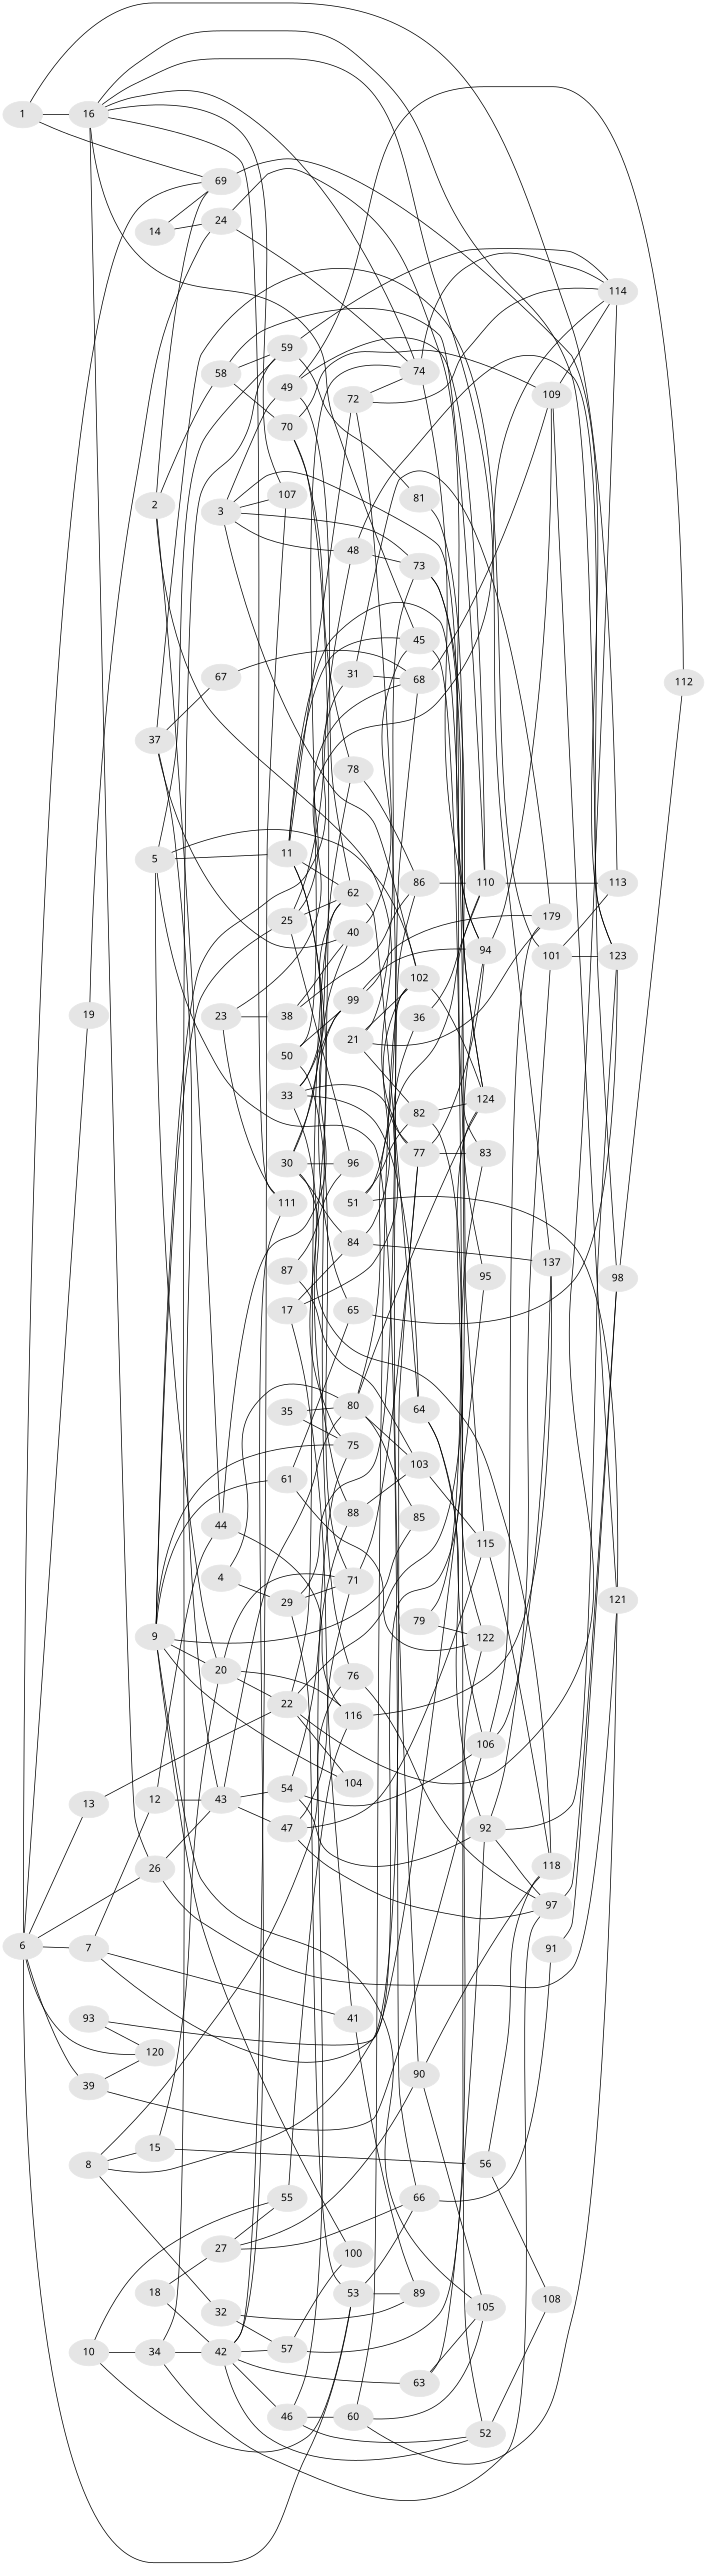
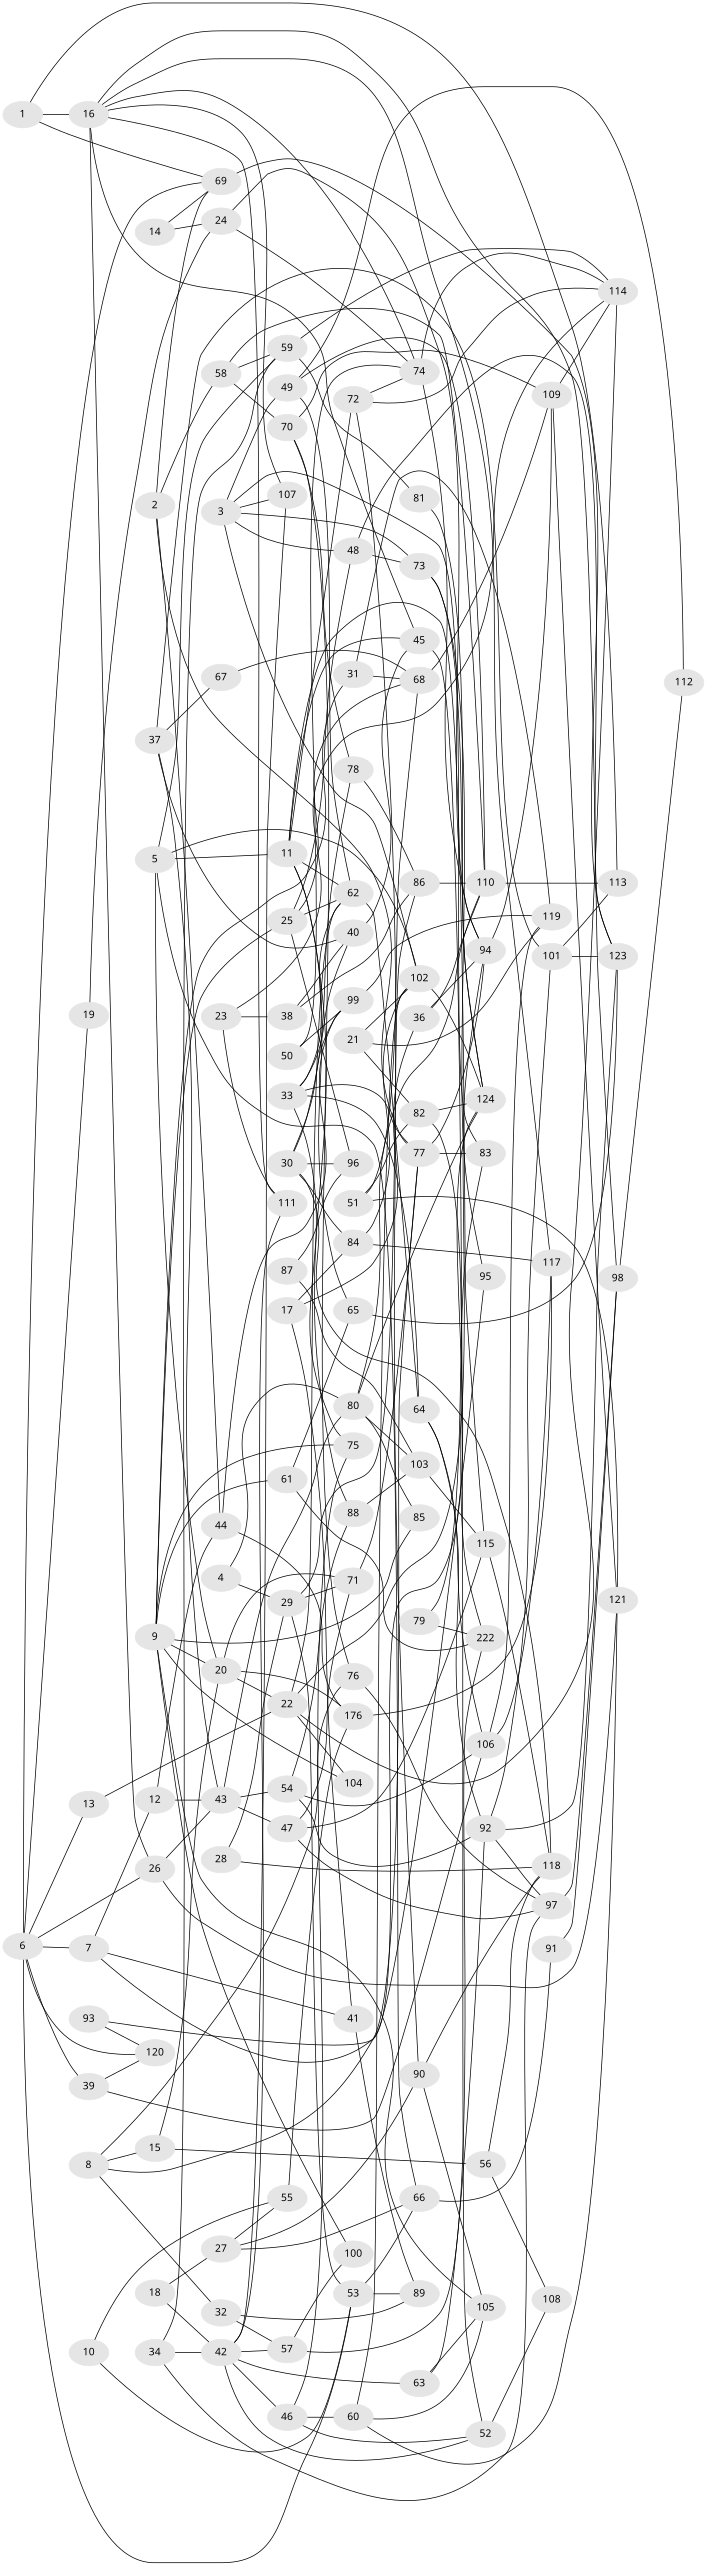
  graph {
    fontname="Noto Sans"
    rankdir=LR
    node [color=gray90 fontname="Noto Sans" style=filled]
    edge [fontname="Noto Sans"]
    1
    16
    69
    113
    107
    26
    45
    74
    98
    111
-   117 [label=137]
+   117
    123
    2
    44
    58
    77
-   116
+   116 [label=176]
    99
    59
    110
    70
    83
    94
    3
    48
    49
    73
    102
    62
    112
    67
    68
    95
    124
    4
    29
    80
    53
    71
    86
    85
    103
    5
    11
    20
    66
    65
    72
    88
    115
    22
    114
    81
    91
    6
    7
    13
    19
    39
    120
    12
    41
    24
    43
    121
    106
    89
    8
    15
    32
    76
    56
    57
    97
    9
    25
    31
    61
    75
    100
    104
    105
    96
-   119 [label=179]
-   122
+   119
+   122 [label=222]
    10
    34
    55
    42
    52
    64
    90
    118
    47
    54
    14
    108
    17
    36
    84
    18
    27
    46
    63
    21
    82
    109
    23
    38
    40
+   28
    30
    78
    33
    92
-   35
    37
    101
    60
    50
    51
    79
    87
    93
    1 -- 16
    1 -- 69
    1 -- 113
    16 -- 107
    16 -- 26
    16 -- 45
    16 -- 74
    16 -- 98
    16 -- 111
    16 -- 117
    69 -- 123
    26 -- 43
    26 -- 121
    45 -- 52
    74 -- 94
    74 -- 114
    98 -- 112
    2 -- 69
    2 -- 44
    2 -- 58
    2 -- 77
    44 -- 116
    44 -- 99
    58 -- 59
    58 -- 110
    58 -- 70
    77 -- 83
    77 -- 94
    116 -- 117
    99 -- 119
    59 -- 114
    59 -- 81
    110 -- 113
    70 -- 76
    70 -- 109
    70 -- 78
    94 -- 109
    3 -- 107
    3 -- 83
    3 -- 48
    3 -- 49
    3 -- 73
    3 -- 102
    48 -- 123
    48 -- 73
    49 -- 110
    49 -- 62
    49 -- 112
    73 -- 95
    73 -- 124
    102 -- 124
    62 -- 64
    67 -- 68
    68 -- 109
    4 -- 29
    4 -- 80
    29 -- 53
    29 -- 71
    29 -- 86
    80 -- 110
    80 -- 124
    80 -- 85
    80 -- 103
    53 -- 66
    53 -- 89
    71 -- 77
    86 -- 110
    103 -- 115
    5 -- 59
    5 -- 102
    5 -- 11
    5 -- 20
    5 -- 66
    11 -- 45
    11 -- 62
    11 -- 65
    11 -- 72
    11 -- 88
    11 -- 115
    20 -- 116
    20 -- 71
    20 -- 22
    66 -- 91
    65 -- 123
    72 -- 74
    72 -- 114
    72 -- 90
    88 -- 103
    115 -- 118
    22 -- 94
    22 -- 62
    22 -- 114
    22 -- 104
    81 -- 124
    91 -- 98
    6 -- 69
    6 -- 26
    6 -- 53
    6 -- 7
    6 -- 13
    6 -- 19
    6 -- 39
    6 -- 120
    7 -- 95
    7 -- 12
    7 -- 41
    13 -- 22
    19 -- 24
    39 -- 120
    39 -- 106
    12 -- 44
    12 -- 43
    41 -- 89
    24 -- 74
    24 -- 94
    43 -- 80
    43 -- 47
    43 -- 54
    106 -- 117
    106 -- 119
    8 -- 77
    8 -- 15
    8 -- 32
    8 -- 76
    15 -- 20
    15 -- 56
    32 -- 89
    32 -- 57
    76 -- 97
    56 -- 118
    56 -- 108
    57 -- 100
    57 -- 122
    97 -- 98
    9 -- 85
    9 -- 20
    9 -- 25
    9 -- 31
    9 -- 61
    9 -- 75
    9 -- 100
    9 -- 104
    9 -- 105
    25 -- 48
    25 -- 62
    25 -- 68
    25 -- 96
    31 -- 68
    31 -- 119
    61 -- 65
    61 -- 122
    10 -- 53
-   10 -- 34
    10 -- 55
    34 -- 59
    34 -- 97
    34 -- 42
    55 -- 116
    42 -- 107
    42 -- 111
    42 -- 57
    42 -- 52
    42 -- 46
    42 -- 63
    52 -- 108
    64 -- 106
    64 -- 92
    90 -- 105
    90 -- 118
    47 -- 71
    47 -- 115
    47 -- 97
    54 -- 88
    54 -- 106
    54 -- 92
    14 -- 69
    14 -- 24
    17 -- 41
    17 -- 36
    17 -- 84
    36 -- 110
-   99 -- 94
+   36 -- 94
    84 -- 117
    84 -- 102
    18 -- 42
    18 -- 27
    27 -- 66
    27 -- 55
    27 -- 90
    46 -- 75
    46 -- 52
    46 -- 60
    63 -- 105
    63 -- 92
-   21 -- 73
    21 -- 102
    21 -- 119
    21 -- 82
    82 -- 124
    82 -- 122
    109 -- 114
    109 -- 121
    23 -- 111
    23 -- 114
    23 -- 38
    38 -- 86
    38 -- 40
    40 -- 45
+   28 -- 29
+   28 -- 118
    30 -- 99
    30 -- 96
    30 -- 118
    30 -- 84
    30 -- 78
    78 -- 86
    33 -- 77
    33 -- 62
    33 -- 75
    33 -- 64
    33 -- 40
    92 -- 123
    92 -- 97
    92 -- 101
-   35 -- 80
-   35 -- 75
    37 -- 67
    37 -- 43
    37 -- 40
    37 -- 101
    101 -- 113
    101 -- 123
    60 -- 102
    60 -- 121
    60 -- 105
    50 -- 74
    50 -- 99
-   50 -- 71
    51 -- 68
    51 -- 121
    51 -- 82
    79 -- 83
    79 -- 122
    87 -- 103
    87 -- 96
    93 -- 124
    93 -- 120
  }
